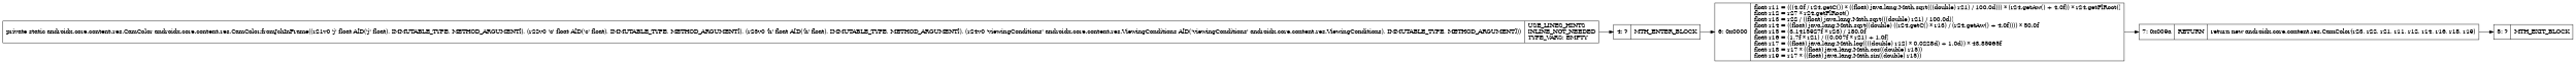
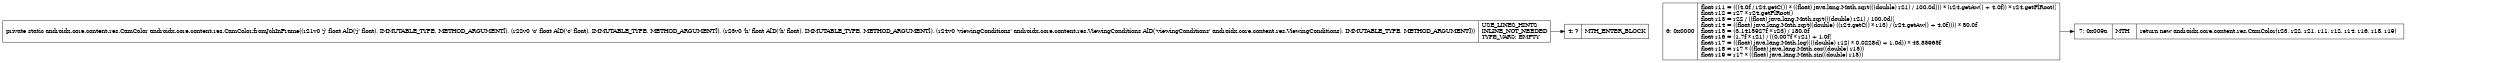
  digraph {
    rankdir=LR
    node [shape=record]
    n1 [label="{4\:\ ?|MTH_ENTER_BLOCK\l}"]
    n2 [label="{6\:\ 0x0000|float r11 = (((4.0f \/ r24.getC()) * ((float) java.lang.Math.sqrt(((double) r21) \/ 100.0d))) * (r24.getAw() + 4.0f)) * r24.getFlRoot()\lfloat r12 = r27 * r24.getFlRoot()\lfloat r13 = r22 \/ ((float) java.lang.Math.sqrt(((double) r21) \/ 100.0d))\lfloat r14 = ((float) java.lang.Math.sqrt((double) ((r24.getC() * r13) \/ (r24.getAw() + 4.0f)))) * 50.0f\lfloat r15 = (3.1415927f * r23) \/ 180.0f\lfloat r16 = (1.7f * r21) \/ ((0.007f * r21) + 1.0f)\lfloat r17 = ((float) java.lang.Math.log((((double) r12) * 0.0228d) + 1.0d)) * 43.85965f\lfloat r18 = r17 * ((float) java.lang.Math.cos((double) r15))\lfloat r19 = r17 * ((float) java.lang.Math.sin((double) r15))\l}"]
-   n3 [label="{7\:\ 0x009a|RETURN\l|return new androidx.core.content.res.CamColor(r23, r22, r21, r11, r12, r14, r16, r18, r19)\l}"]
-   n4 [label="{5\:\ ?|MTH_EXIT_BLOCK\l}"]
+   n3 [label="{7\:\ 0x009a|MTH\l|return new androidx.core.content.res.CamColor(r23, r22, r21, r11, r12, r14, r16, r18, r19)\l}"]
    n5 [label="{private static androidx.core.content.res.CamColor androidx.core.content.res.CamColor.fromJchInFrame((r21v0 'j' float A[D('j' float), IMMUTABLE_TYPE, METHOD_ARGUMENT]), (r22v0 'c' float A[D('c' float), IMMUTABLE_TYPE, METHOD_ARGUMENT]), (r23v0 'h' float A[D('h' float), IMMUTABLE_TYPE, METHOD_ARGUMENT]), (r24v0 'viewingConditions' androidx.core.content.res.ViewingConditions A[D('viewingConditions' androidx.core.content.res.ViewingConditions), IMMUTABLE_TYPE, METHOD_ARGUMENT]))  | USE_LINES_HINTS\lINLINE_NOT_NEEDED\lTYPE_VARS: EMPTY\l}"]
-   n1 -> n2
    n2 -> n3
-   n3 -> n4
    n5 -> n1
  }
